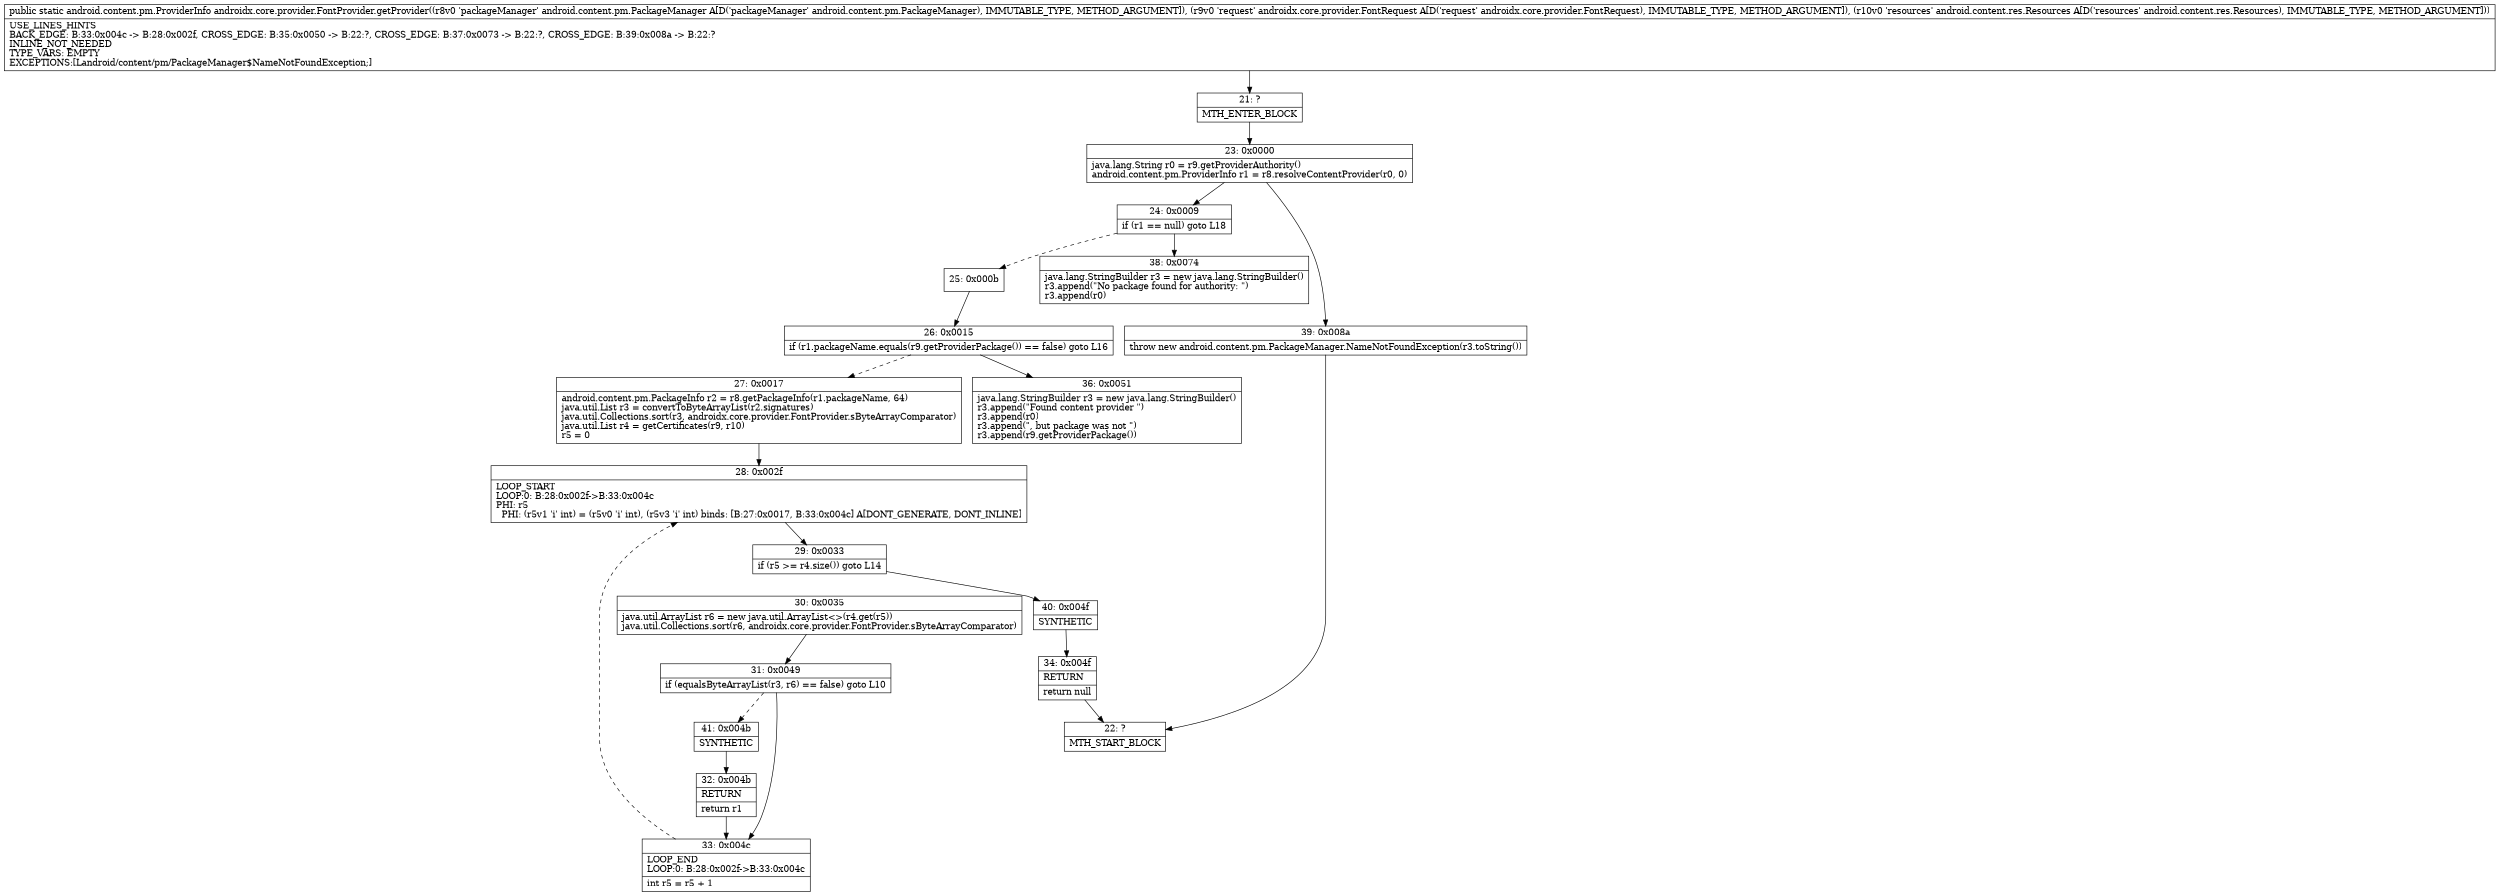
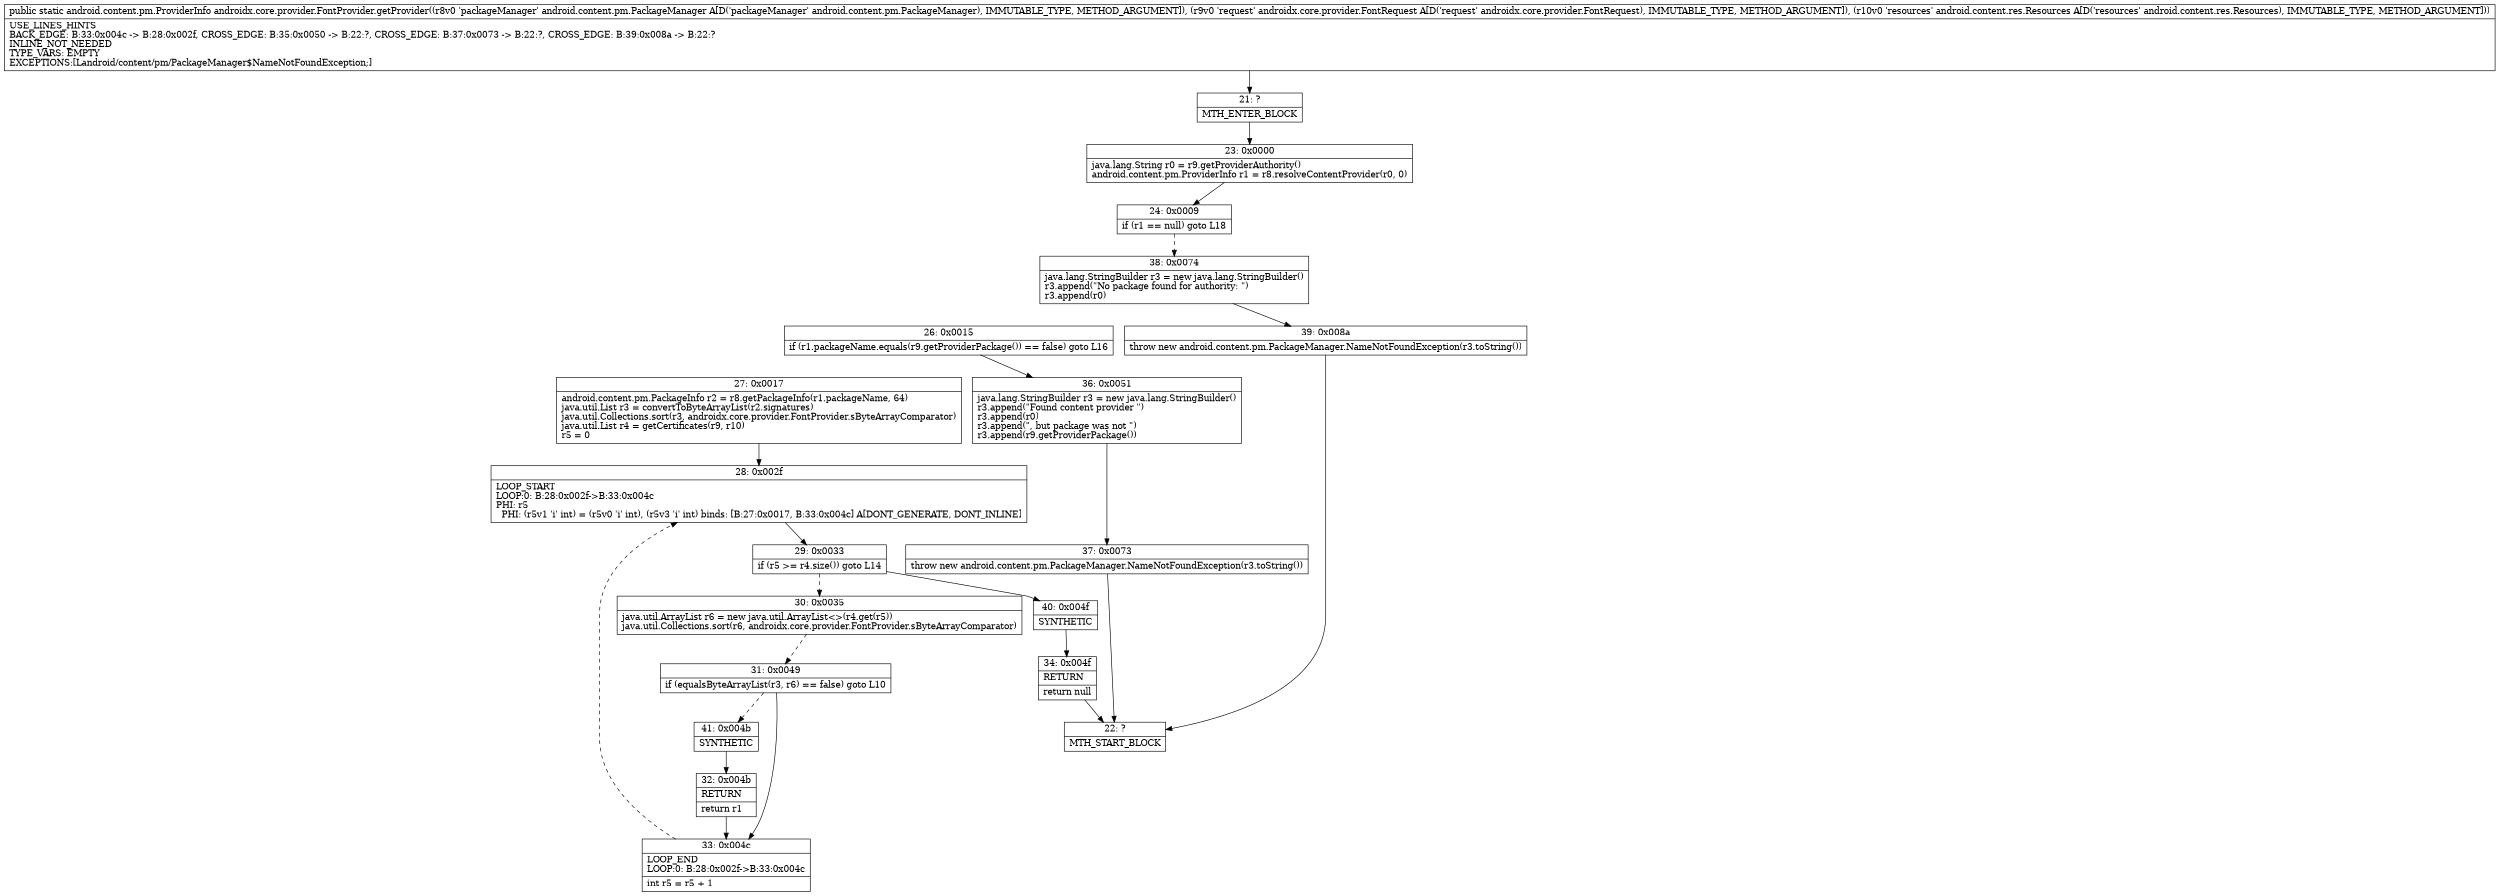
  digraph {
    node [shape=record]
    n1 [label="{21\:\ ?|MTH_ENTER_BLOCK\l}"]
    n2 [label="{23\:\ 0x0000|java.lang.String r0 = r9.getProviderAuthority()\landroid.content.pm.ProviderInfo r1 = r8.resolveContentProvider(r0, 0)\l}"]
    n3 [label="{24\:\ 0x0009|if (r1 == null) goto L18\l}"]
-   n4 [label="{25\:\ 0x000b}"]
    n5 [label="{38\:\ 0x0074|java.lang.StringBuilder r3 = new java.lang.StringBuilder()\lr3.append(\"No package found for authority: \")\lr3.append(r0)\l}"]
    n6 [label="{26\:\ 0x0015|if (r1.packageName.equals(r9.getProviderPackage()) == false) goto L16\l}"]
    n7 [label="{39\:\ 0x008a|throw new android.content.pm.PackageManager.NameNotFoundException(r3.toString())\l}"]
    n8 [label="{27\:\ 0x0017|android.content.pm.PackageInfo r2 = r8.getPackageInfo(r1.packageName, 64)\ljava.util.List r3 = convertToByteArrayList(r2.signatures)\ljava.util.Collections.sort(r3, androidx.core.provider.FontProvider.sByteArrayComparator)\ljava.util.List r4 = getCertificates(r9, r10)\lr5 = 0\l}"]
    n9 [label="{36\:\ 0x0051|java.lang.StringBuilder r3 = new java.lang.StringBuilder()\lr3.append(\"Found content provider \")\lr3.append(r0)\lr3.append(\", but package was not \")\lr3.append(r9.getProviderPackage())\l}"]
    n10 [label="{28\:\ 0x002f|LOOP_START\lLOOP:0: B:28:0x002f\-\>B:33:0x004c\lPHI: r5 \l  PHI: (r5v1 'i' int) = (r5v0 'i' int), (r5v3 'i' int) binds: [B:27:0x0017, B:33:0x004c] A[DONT_GENERATE, DONT_INLINE]\l}"]
+   n11 [label="{37\:\ 0x0073|throw new android.content.pm.PackageManager.NameNotFoundException(r3.toString())\l}"]
    n12 [label="{29\:\ 0x0033|if (r5 \>= r4.size()) goto L14\l}"]
    n13 [label="{30\:\ 0x0035|java.util.ArrayList r6 = new java.util.ArrayList\<\>(r4.get(r5))\ljava.util.Collections.sort(r6, androidx.core.provider.FontProvider.sByteArrayComparator)\l}"]
    n14 [label="{40\:\ 0x004f|SYNTHETIC\l}"]
    n15 [label="{31\:\ 0x0049|if (equalsByteArrayList(r3, r6) == false) goto L10\l}"]
    n16 [label="{34\:\ 0x004f|RETURN\l|return null\l}"]
    n17 [label="{33\:\ 0x004c|LOOP_END\lLOOP:0: B:28:0x002f\-\>B:33:0x004c\l|int r5 = r5 + 1\l}"]
    n18 [label="{41\:\ 0x004b|SYNTHETIC\l}"]
    n19 [label="{32\:\ 0x004b|RETURN\l|return r1\l}"]
    n20 [label="{22\:\ ?|MTH_START_BLOCK\l}"]
    n21 [label="{public static android.content.pm.ProviderInfo androidx.core.provider.FontProvider.getProvider((r8v0 'packageManager' android.content.pm.PackageManager A[D('packageManager' android.content.pm.PackageManager), IMMUTABLE_TYPE, METHOD_ARGUMENT]), (r9v0 'request' androidx.core.provider.FontRequest A[D('request' androidx.core.provider.FontRequest), IMMUTABLE_TYPE, METHOD_ARGUMENT]), (r10v0 'resources' android.content.res.Resources A[D('resources' android.content.res.Resources), IMMUTABLE_TYPE, METHOD_ARGUMENT]))  | USE_LINES_HINTS\lBACK_EDGE: B:33:0x004c \-\> B:28:0x002f, CROSS_EDGE: B:35:0x0050 \-\> B:22:?, CROSS_EDGE: B:37:0x0073 \-\> B:22:?, CROSS_EDGE: B:39:0x008a \-\> B:22:?\lINLINE_NOT_NEEDED\lTYPE_VARS: EMPTY\lEXCEPTIONS:[Landroid\/content\/pm\/PackageManager$NameNotFoundException;]\l}"]
    n1 -> n2
    n2 -> n3
-   n3 -> n4 [style=dashed]
-   n3 -> n5
-   n4 -> n6
-   n2 -> n7
-   n6 -> n8 [style=dashed]
+   n3 -> n5 [style=dashed]
+   n5 -> n7
    n6 -> n9
    n7 -> n20
    n8 -> n10
+   n9 -> n11
    n10 -> n12
+   n11 -> n20
+   n12 -> n13 [style=dashed]
    n12 -> n14
-   n13 -> n15
+   n13 -> n15 [style=dashed]
    n14 -> n16
    n15 -> n17
    n15 -> n18 [style=dashed]
    n16 -> n20
    n17 -> n10 [style=dashed]
    n18 -> n19
    n19 -> n17
    n21 -> n1
  }
